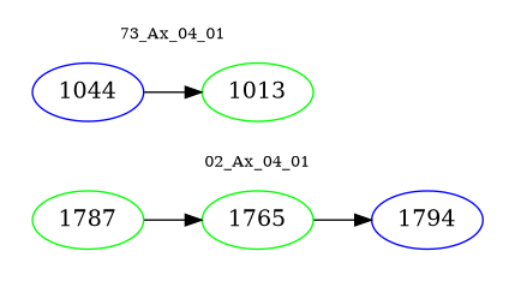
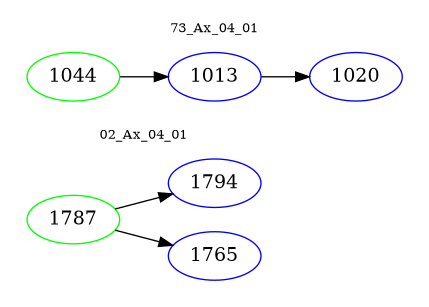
  digraph {
    rankdir=LR
    node [color=green]
    edge [color=black]
    n1 [label=1787]
-   n2 [label=1765]
+   n2 [color=blue label=1765]
    n3 [color=blue label=1794]
-   n4 [color=blue label=1044]
-   n5 [label=1013]
+   n4 [label=1044]
+   n5 [color=blue label=1013]
+   n6 [color=blue label=1020]
    subgraph cluster_1 {
      color=white
      fontsize=10
      label="02_Ax_04_01"
      n1
      n2
      n3
    }
    subgraph cluster_2 {
      color=white
      fontsize=10
      label="73_Ax_04_01"
      n4
      n5
+     n6
    }
    n1 -> n2
-   n2 -> n3
+   n1 -> n3
    n4 -> n5
+   n5 -> n6
  }
